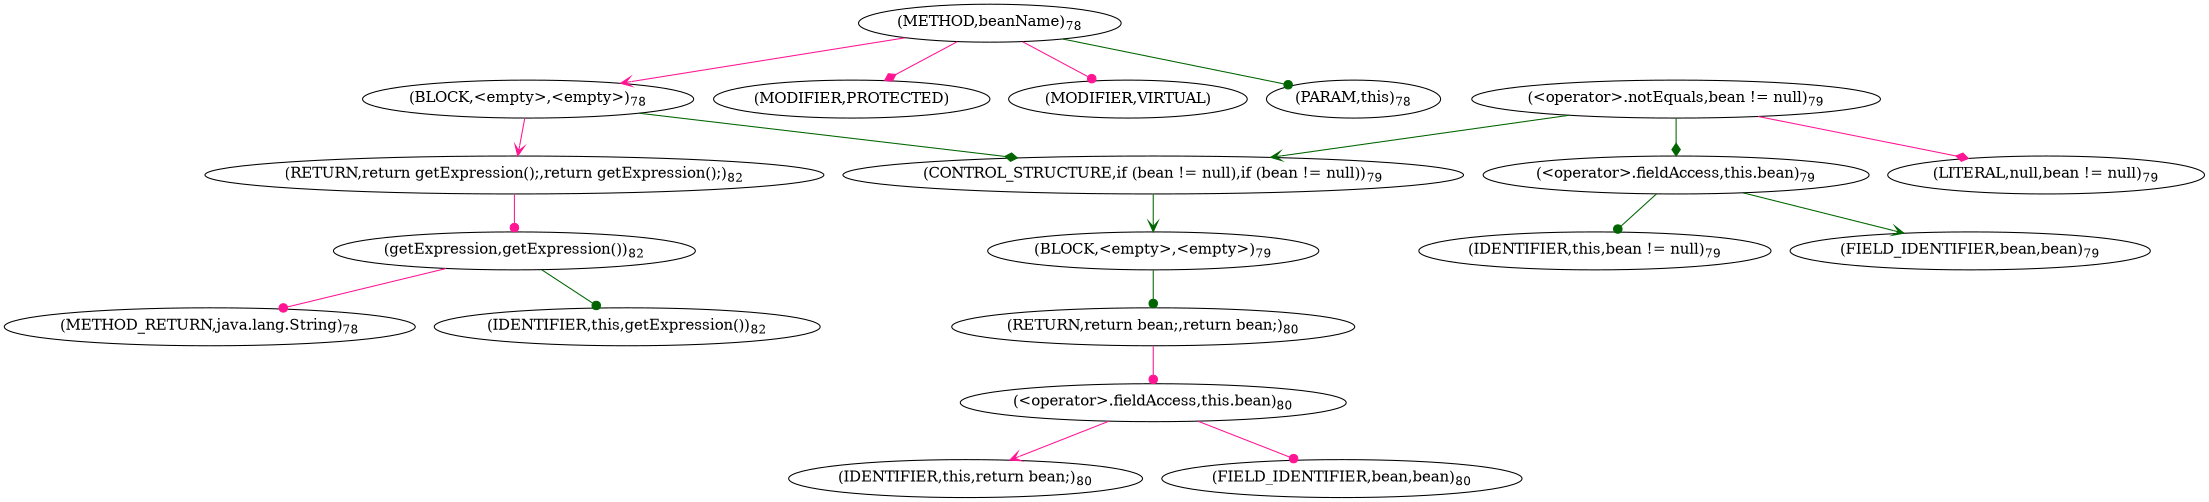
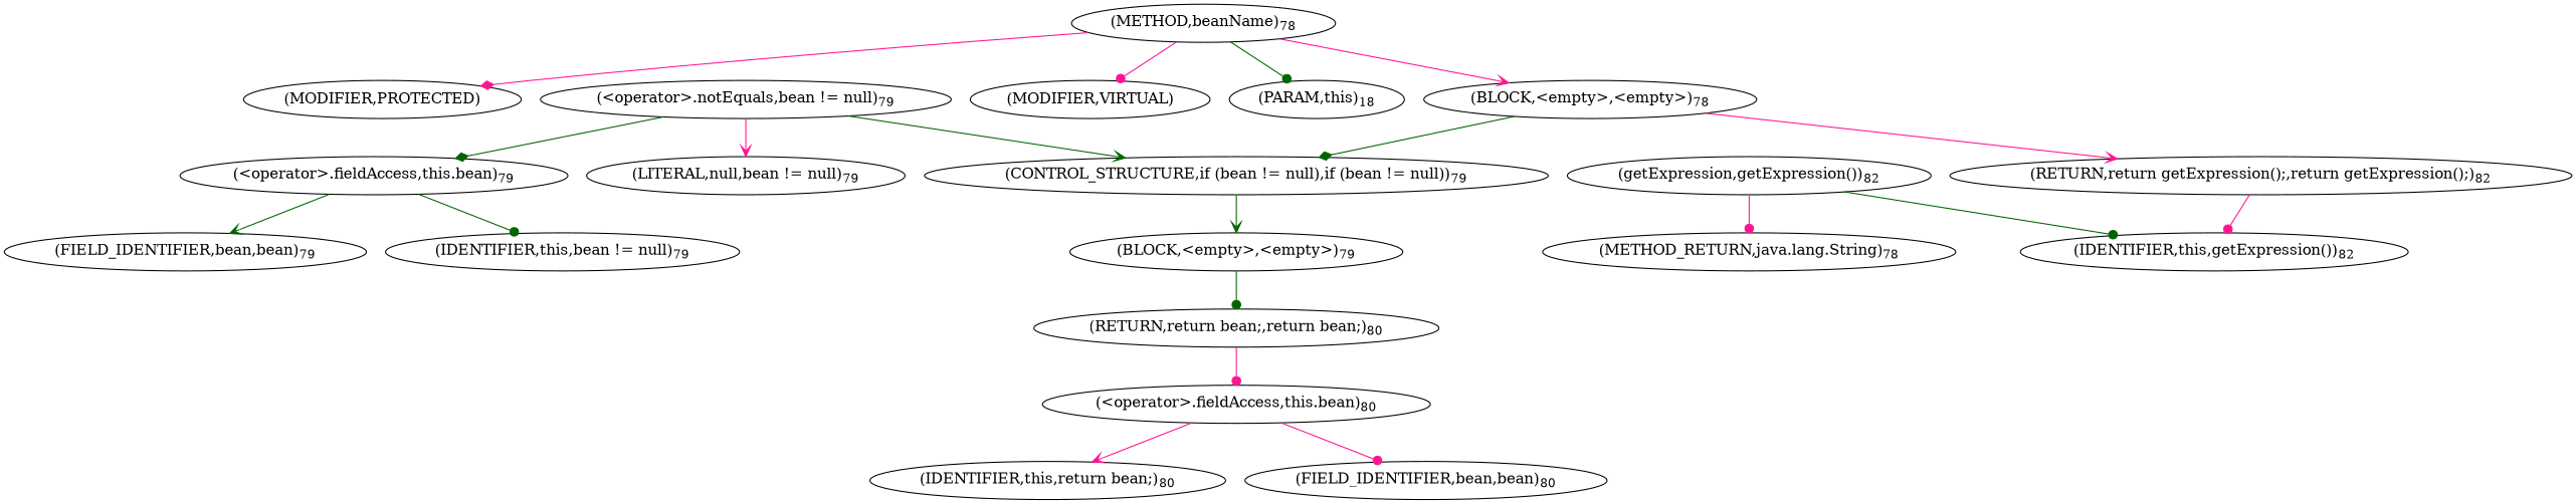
  digraph {
    edge [arrowhead=dot color=deeppink]
    n1 [label=<(METHOD,beanName)<SUB>78</SUB>>]
-   n2 [label=<(PARAM,this)<SUB>78</SUB>>]
+   n2 [label=<(PARAM,this)<SUB>18</SUB>>]
    n3 [label=<(BLOCK,&lt;empty&gt;,&lt;empty&gt;)<SUB>78</SUB>>]
    n4 [label=<(MODIFIER,PROTECTED)>]
    n5 [label=<(MODIFIER,VIRTUAL)>]
    n6 [label=<(CONTROL_STRUCTURE,if (bean != null),if (bean != null))<SUB>79</SUB>>]
    n7 [label=<(RETURN,return getExpression();,return getExpression();)<SUB>82</SUB>>]
    n8 [label=<(METHOD_RETURN,java.lang.String)<SUB>78</SUB>>]
    n9 [label=<(BLOCK,&lt;empty&gt;,&lt;empty&gt;)<SUB>79</SUB>>]
    n10 [label=<(getExpression,getExpression())<SUB>82</SUB>>]
    n11 [label=<(&lt;operator&gt;.notEquals,bean != null)<SUB>79</SUB>>]
    n12 [label=<(&lt;operator&gt;.fieldAccess,this.bean)<SUB>79</SUB>>]
    n13 [label=<(LITERAL,null,bean != null)<SUB>79</SUB>>]
    n14 [label=<(RETURN,return bean;,return bean;)<SUB>80</SUB>>]
    n15 [label=<(IDENTIFIER,this,bean != null)<SUB>79</SUB>>]
    n16 [label=<(FIELD_IDENTIFIER,bean,bean)<SUB>79</SUB>>]
    n17 [label=<(&lt;operator&gt;.fieldAccess,this.bean)<SUB>80</SUB>>]
    n18 [label=<(IDENTIFIER,this,return bean;)<SUB>80</SUB>>]
    n19 [label=<(FIELD_IDENTIFIER,bean,bean)<SUB>80</SUB>>]
    n20 [label=<(IDENTIFIER,this,getExpression())<SUB>82</SUB>>]
    n1 -> n2 [color=darkgreen]
    n1 -> n3 [arrowhead=vee]
    n1 -> n4 [arrowhead=diamond]
    n1 -> n5
    n3 -> n6 [arrowhead=diamond color=darkgreen]
    n3 -> n7 [arrowhead=vee]
    n6 -> n9 [arrowhead=vee color=darkgreen]
-   n7 -> n10
+   n7 -> n20
    n9 -> n14 [color=darkgreen]
    n10 -> n8
    n10 -> n20 [color=darkgreen]
    n11 -> n6 [arrowhead=vee color=darkgreen]
    n11 -> n12 [arrowhead=diamond color=darkgreen]
-   n11 -> n13 [arrowhead=diamond]
+   n11 -> n13 [arrowhead=vee]
    n12 -> n15 [color=darkgreen]
    n12 -> n16 [arrowhead=vee color=darkgreen]
    n14 -> n17
    n17 -> n18 [arrowhead=vee]
    n17 -> n19
  }
